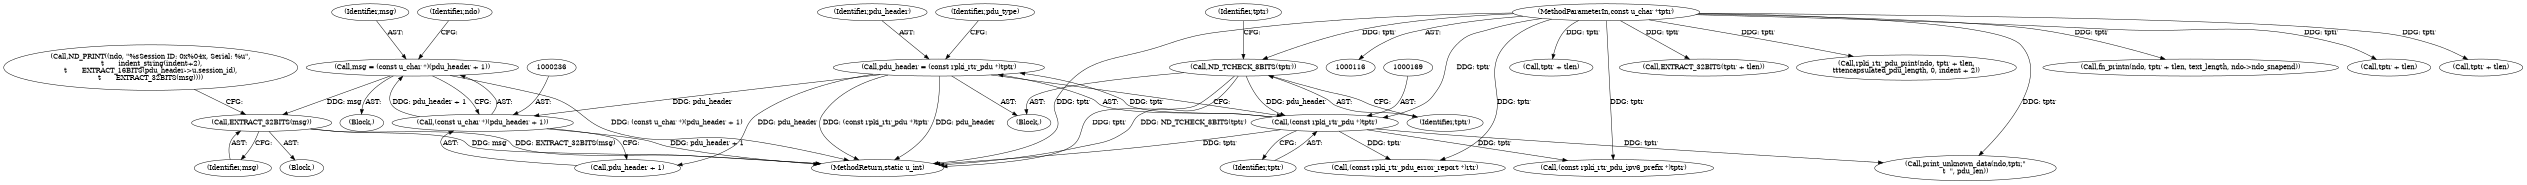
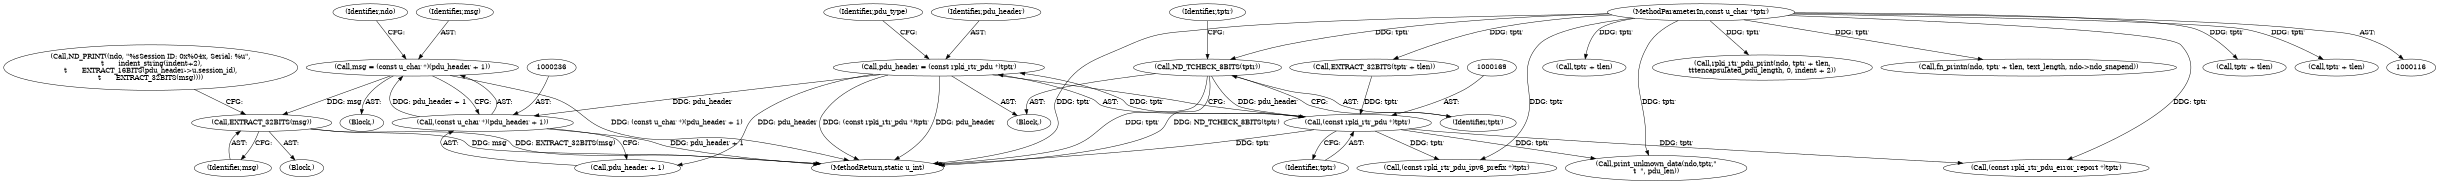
  digraph {
    n1 [label="(Call,msg = (const u_char *)(pdu_header + 1))"]
    n2 [label="(Call,(const u_char *)(pdu_header + 1))"]
    n3 [label="(Call,EXTRACT_32BITS(msg))"]
    n4 [label="(Block,)"]
    n5 [label="(MethodReturn,static u_int)"]
    n6 [label="(Call,pdu_header + 1)"]
    n7 [label="(Block,)"]
    n8 [label="(Identifier,msg)"]
    n9 [label="(Call,pdu_header = (const rpki_rtr_pdu *)tptr)"]
    n10 [label="(Call,(const rpki_rtr_pdu *)tptr)"]
    n11 [label="(Block,)"]
    n12 [label="(Identifier,tptr)"]
    n13 [label="(Call,print_unknown_data(ndo,tptr,\"\n\t  \", pdu_len))"]
-   n14 [label="(Call,(const rpki_rtr_pdu_error_report *)rtr)"]
+   n14 [label="(Call,(const rpki_rtr_pdu_error_report *)tptr)"]
    n15 [label="(Call,(const rpki_rtr_pdu_ipv6_prefix *)tptr)"]
    n16 [label="(Call,ND_TCHECK_8BITS(tptr))"]
    n17 [label="(Identifier,tptr)"]
    n18 [label="(MethodParameterIn,const u_char *tptr)"]
    n19 [label="(Call,tptr + tlen)"]
    n20 [label="(Call,EXTRACT_32BITS(tptr + tlen))"]
    n21 [label="(Call,rpki_rtr_pdu_print(ndo, tptr + tlen,\n\t\t\tencapsulated_pdu_length, 0, indent + 2))"]
    n22 [label="(Call,fn_printn(ndo, tptr + tlen, text_length, ndo->ndo_snapend))"]
    n23 [label="(Call,tptr + tlen)"]
    n24 [label="(Call,tptr + tlen)"]
    1000116
    n26 [label="(Identifier,msg)"]
    n27 [label="(Call,ND_PRINT((ndo, \"%sSession ID: 0x%04x, Serial: %u\",\n \t       indent_string(indent+2),\n\t       EXTRACT_16BITS(pdu_header->u.session_id),\n\t       EXTRACT_32BITS(msg))))"]
    n28 [label="(Identifier,ndo)"]
    n29 [label="(Identifier,tptr)"]
    n30 [label="(Identifier,pdu_header)"]
    n31 [label="(Identifier,pdu_type)"]
    1000236
    1000169
    n1 -> n2 [label="CFG: "]
    n1 -> n3 [label="DDG: msg"]
    n1 -> n4 [label="AST: "]
    n1 -> n5 [label="DDG: (const u_char *)(pdu_header + 1)"]
    n2 -> n1 [label="AST: "]
    n2 -> n1 [label="DDG: pdu_header + 1"]
    n2 -> n5 [label="DDG: pdu_header + 1"]
    n2 -> n6 [label="CFG: "]
    n3 -> n5 [label="DDG: msg"]
    n3 -> n5 [label="DDG: EXTRACT_32BITS(msg)"]
    n3 -> n7 [label="AST: "]
    n3 -> n8 [label="CFG: "]
    n6 -> n2 [label="AST: "]
    n8 -> n3 [label="AST: "]
    n9 -> n2 [label="DDG: pdu_header"]
    n9 -> n5 [label="DDG: (const rpki_rtr_pdu *)tptr"]
    n9 -> n5 [label="DDG: pdu_header"]
    n9 -> n6 [label="DDG: pdu_header"]
    n9 -> n10 [label="CFG: "]
    n9 -> n11 [label="AST: "]
    n10 -> n5 [label="DDG: tptr"]
    n10 -> n9 [label="AST: "]
    n10 -> n9 [label="DDG: tptr"]
    n10 -> n12 [label="CFG: "]
    n10 -> n13 [label="DDG: tptr"]
    n10 -> n14 [label="DDG: tptr"]
    n10 -> n15 [label="DDG: tptr"]
    n12 -> n10 [label="AST: "]
    n16 -> n5 [label="DDG: tptr"]
    n16 -> n5 [label="DDG: ND_TCHECK_8BITS(tptr)"]
    n16 -> n10 [label="DDG: pdu_header"]
    n16 -> n11 [label="AST: "]
    n16 -> n17 [label="CFG: "]
    n17 -> n16 [label="AST: "]
    n18 -> n5 [label="DDG: tptr"]
-   n18 -> n10 [label="DDG: tptr"]
+   n20 -> n10 [label="DDG: tptr"]
    n18 -> n13 [label="DDG: tptr"]
    n18 -> n14 [label="DDG: tptr"]
    n18 -> n15 [label="DDG: tptr"]
    n18 -> n16 [label="DDG: tptr"]
    n18 -> n19 [label="DDG: tptr"]
    n18 -> n20 [label="DDG: tptr"]
    n18 -> n21 [label="DDG: tptr"]
    n18 -> n22 [label="DDG: tptr"]
    n18 -> n23 [label="DDG: tptr"]
    n18 -> n24 [label="DDG: tptr"]
    n18 -> 1000116 [label="AST: "]
    n26 -> n1 [label="AST: "]
    n27 -> n3 [label="CFG: "]
    n28 -> n1 [label="CFG: "]
    n29 -> n16 [label="CFG: "]
    n30 -> n9 [label="AST: "]
    n31 -> n9 [label="CFG: "]
    1000236 -> n2 [label="AST: "]
    1000169 -> n10 [label="AST: "]
  }
